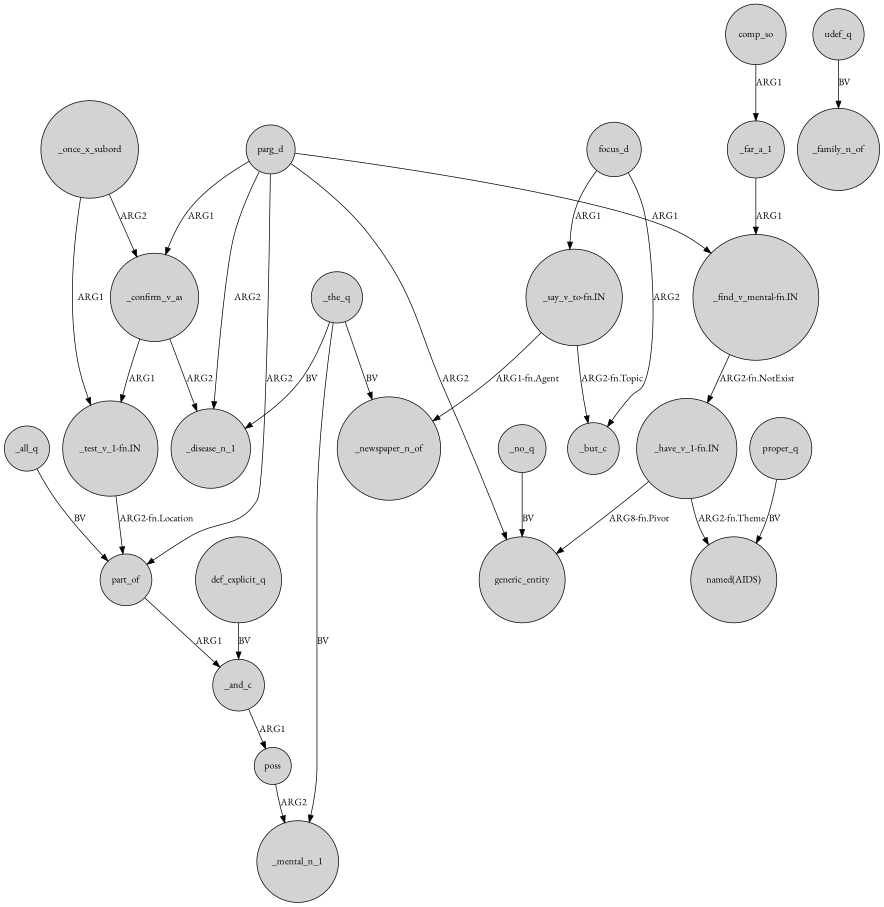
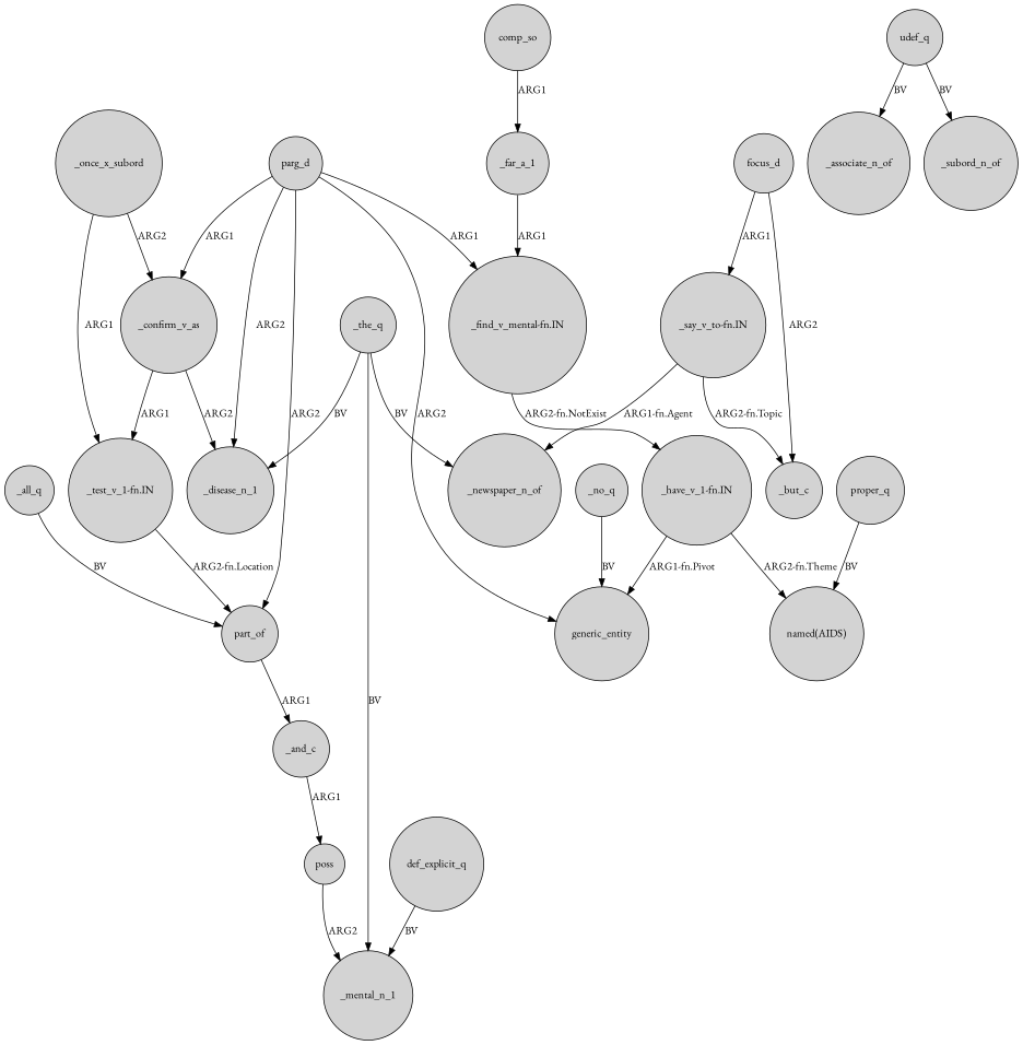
  digraph {
    fontname="EB Garamond"
    node [fontname="EB Garamond" shape=circle style=filled]
    edge [fontname="EB Garamond"]
    parg_d
    _disease_n_1
    _confirm_v_as
    part_of
    generic_entity
    "_find_v_mental-fn.IN"
    "_test_v_1-fn.IN"
    _and_c
    "_have_v_1-fn.IN"
    poss
    _all_q
    _the_q
    n13 [label=_mental_n_1]
    _newspaper_n_of
    "named(AIDS)"
    proper_q
    "_say_v_to-fn.IN"
    _but_c
    def_explicit_q
    _far_a_1
    _no_q
    udef_q
-   _family_n_of
+   _associate_n_of
+   _family_n_of [label=_subord_n_of]
    focus_d
    comp_so
    _once_x_subord
    parg_d -> _disease_n_1 [label=ARG2]
    parg_d -> _confirm_v_as [label=ARG1]
    parg_d -> part_of [label=ARG2]
    parg_d -> generic_entity [label=ARG2]
    parg_d -> "_find_v_mental-fn.IN" [label=ARG1]
    _confirm_v_as -> _disease_n_1 [label=ARG2]
    _confirm_v_as -> "_test_v_1-fn.IN" [label=ARG1]
    part_of -> _and_c [label=ARG1]
    "_find_v_mental-fn.IN" -> "_have_v_1-fn.IN" [label="ARG2-fn.NotExist"]
    "_test_v_1-fn.IN" -> part_of [label="ARG2-fn.Location"]
    _and_c -> poss [label=ARG1]
-   "_have_v_1-fn.IN" -> generic_entity [label="ARG8-fn.Pivot"]
+   "_have_v_1-fn.IN" -> generic_entity [label="ARG1-fn.Pivot"]
    "_have_v_1-fn.IN" -> "named(AIDS)" [label="ARG2-fn.Theme"]
    poss -> n13 [label=ARG2]
    _all_q -> part_of [label=BV]
    _the_q -> _disease_n_1 [label=BV]
    _the_q -> n13 [label=BV]
    _the_q -> _newspaper_n_of [label=BV]
    proper_q -> "named(AIDS)" [label=BV]
    "_say_v_to-fn.IN" -> _newspaper_n_of [label="ARG1-fn.Agent"]
    "_say_v_to-fn.IN" -> _but_c [label="ARG2-fn.Topic"]
-   def_explicit_q -> _and_c [label=BV]
+   def_explicit_q -> n13 [label=BV]
    _far_a_1 -> "_find_v_mental-fn.IN" [label=ARG1]
    _no_q -> generic_entity [label=BV]
+   udef_q -> _associate_n_of [label=BV]
    udef_q -> _family_n_of [label=BV]
    focus_d -> "_say_v_to-fn.IN" [label=ARG1]
    focus_d -> _but_c [label=ARG2]
    comp_so -> _far_a_1 [label=ARG1]
    _once_x_subord -> _confirm_v_as [label=ARG2]
    _once_x_subord -> "_test_v_1-fn.IN" [label=ARG1]
  }
